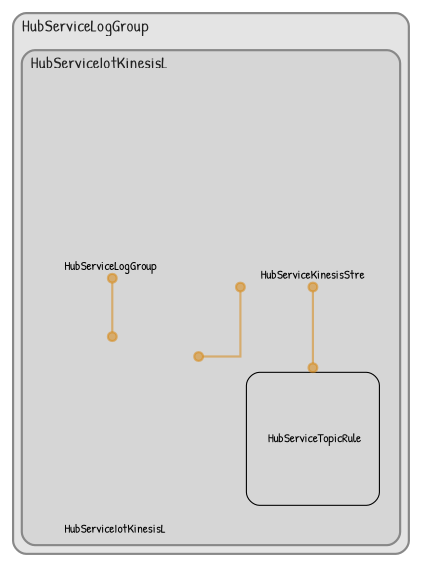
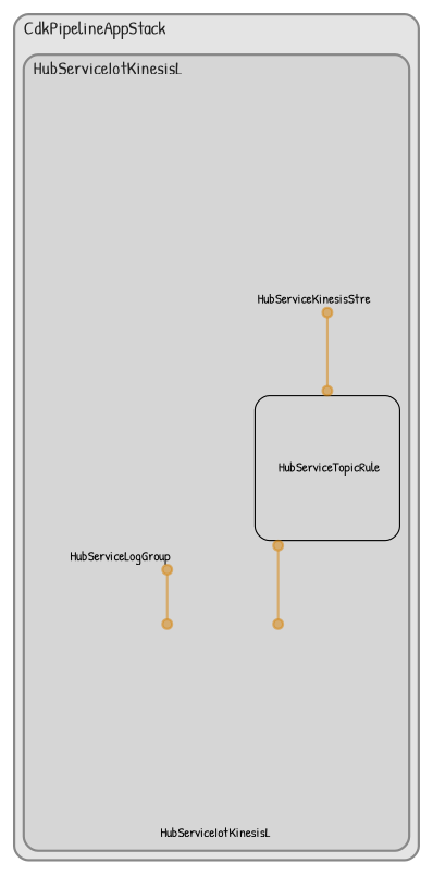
  digraph {
    compound=true
    fontcolor="#222222"
    fontname="Patrick Hand"
    fontsize=15
    nodesep=0.60
    rankdir=BT
    ranksep=0.75
    splines=ortho
    node [fixedsize=true fontname="Patrick Hand" fontsize=12 labelloc=b margin=8 penwidth=0 shape="node" style=rounded]
    edge [arrowhead=dot arrowtail=dot color="#D5871488" dir=both fontname="Patrick Hand" penwidth=2]
    n1 [height=2.4819999999999998 label="\nHubServiceKinesisStre" width=2]
    n2 [height=2.266 label=" HubServiceLogGroup" width=2]
    n3 [height=1.7 label=" HubServiceTopicRule" labelloc=c shape=box width=1.7 penwidth=""]
    n4 [height=2.4819999999999998 label="\nHubServiceIotKinesisL" width=2]
    subgraph sub_1 {
      subgraph cluster_2 {
        fillcolor="#e4e4e4"
        fontsize=16
-       label=HubServiceLogGroup
+       label=CdkPipelineAppStack
        labeljust=l
        labelloc=b
        pencolor="#888888"
        penwidth=2
        style="filled,rounded"
        subgraph cluster_3 {
          fillcolor="#d6d6d6"
          fontsize=16
          label=HubServiceIotKinesisL
          labeljust=l
          labelloc=b
          pencolor="#888888"
          penwidth=2
          style="filled,rounded"
          n1
          n2
          n3
          n4
        }
      }
    }
    n3 -> n1
-   n4 -> n1
+   n4 -> n3
    n4 -> n2
  }
